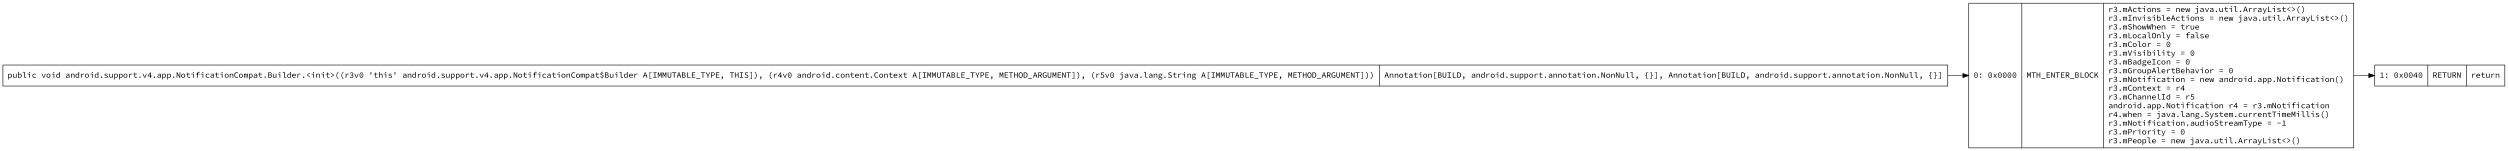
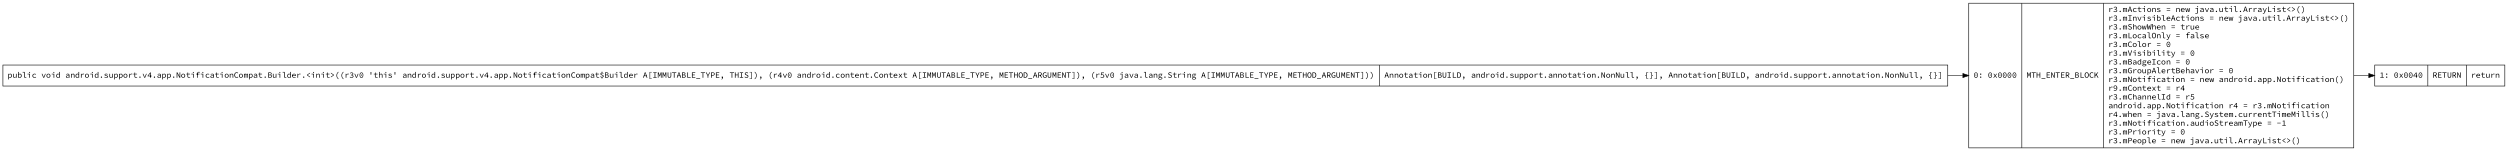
  digraph {
    rankdir=LR
    fontname="Source Code Pro"
    node [shape=record fontname="Source Code Pro"]
    edge [fontname="Source Code Pro"]
-   n1 [label="{0\:\ 0x0000|MTH_ENTER_BLOCK\l|r3.mActions = new java.util.ArrayList\<\>()\lr3.mInvisibleActions = new java.util.ArrayList\<\>()\lr3.mShowWhen = true\lr3.mLocalOnly = false\lr3.mColor = 0\lr3.mVisibility = 0\lr3.mBadgeIcon = 0\lr3.mGroupAlertBehavior = 0\lr3.mNotification = new android.app.Notification()\lr3.mContext = r4\lr3.mChannelId = r5\landroid.app.Notification r4 = r3.mNotification\lr4.when = java.lang.System.currentTimeMillis()\lr3.mNotification.audioStreamType = \-1\lr3.mPriority = 0\lr3.mPeople = new java.util.ArrayList\<\>()\l}"]
+   n1 [label="{0\:\ 0x0000|MTH_ENTER_BLOCK\l|r3.mActions = new java.util.ArrayList\<\>()\lr3.mInvisibleActions = new java.util.ArrayList\<\>()\lr3.mShowWhen = true\lr3.mLocalOnly = false\lr3.mColor = 0\lr3.mVisibility = 0\lr3.mBadgeIcon = 0\lr3.mGroupAlertBehavior = 0\lr3.mNotification = new android.app.Notification()\lr9.mContext = r4\lr3.mChannelId = r5\landroid.app.Notification r4 = r3.mNotification\lr4.when = java.lang.System.currentTimeMillis()\lr3.mNotification.audioStreamType = \-1\lr3.mPriority = 0\lr3.mPeople = new java.util.ArrayList\<\>()\l}"]
    n2 [label="{1\:\ 0x0040|RETURN\l|return\l}"]
    n3 [label="{public void android.support.v4.app.NotificationCompat.Builder.\<init\>((r3v0 'this' android.support.v4.app.NotificationCompat$Builder A[IMMUTABLE_TYPE, THIS]), (r4v0 android.content.Context A[IMMUTABLE_TYPE, METHOD_ARGUMENT]), (r5v0 java.lang.String A[IMMUTABLE_TYPE, METHOD_ARGUMENT]))  | Annotation[BUILD, android.support.annotation.NonNull, \{\}], Annotation[BUILD, android.support.annotation.NonNull, \{\}]\l}"]
    n1 -> n2
    n3 -> n1
  }
